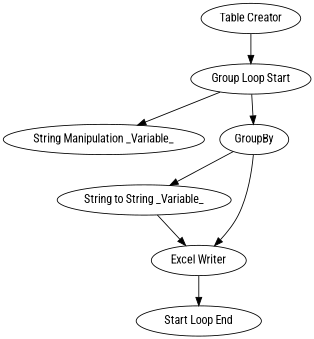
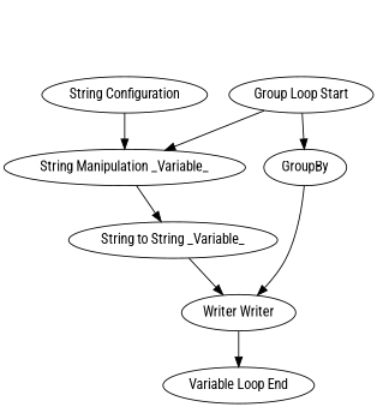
  digraph {
    fontname="Roboto Condensed"
    rankdir=TB
    node [fontname="Roboto Condensed"]
    edge [fontname="Roboto Condensed"]
-   n1 [label="Table Creator"]
    n2 [label="Group Loop Start"]
    n3 [label="String Manipulation _Variable_"]
    n4 [label=GroupBy]
    n5 [label="String to String _Variable_"]
-   n6 [label="Excel Writer"]
-   n7 [label="Start Loop End"]
-   n1 -> n2
+   n6 [label="Writer Writer"]
+   n7 [label="Variable Loop End"]
+   n8 [label="String Configuration"]
    n2 -> n3
    n2 -> n4
-   n4 -> n5
+   n3 -> n5
    n4 -> n6
    n5 -> n6
    n6 -> n7
+   n8 -> n3
  }
